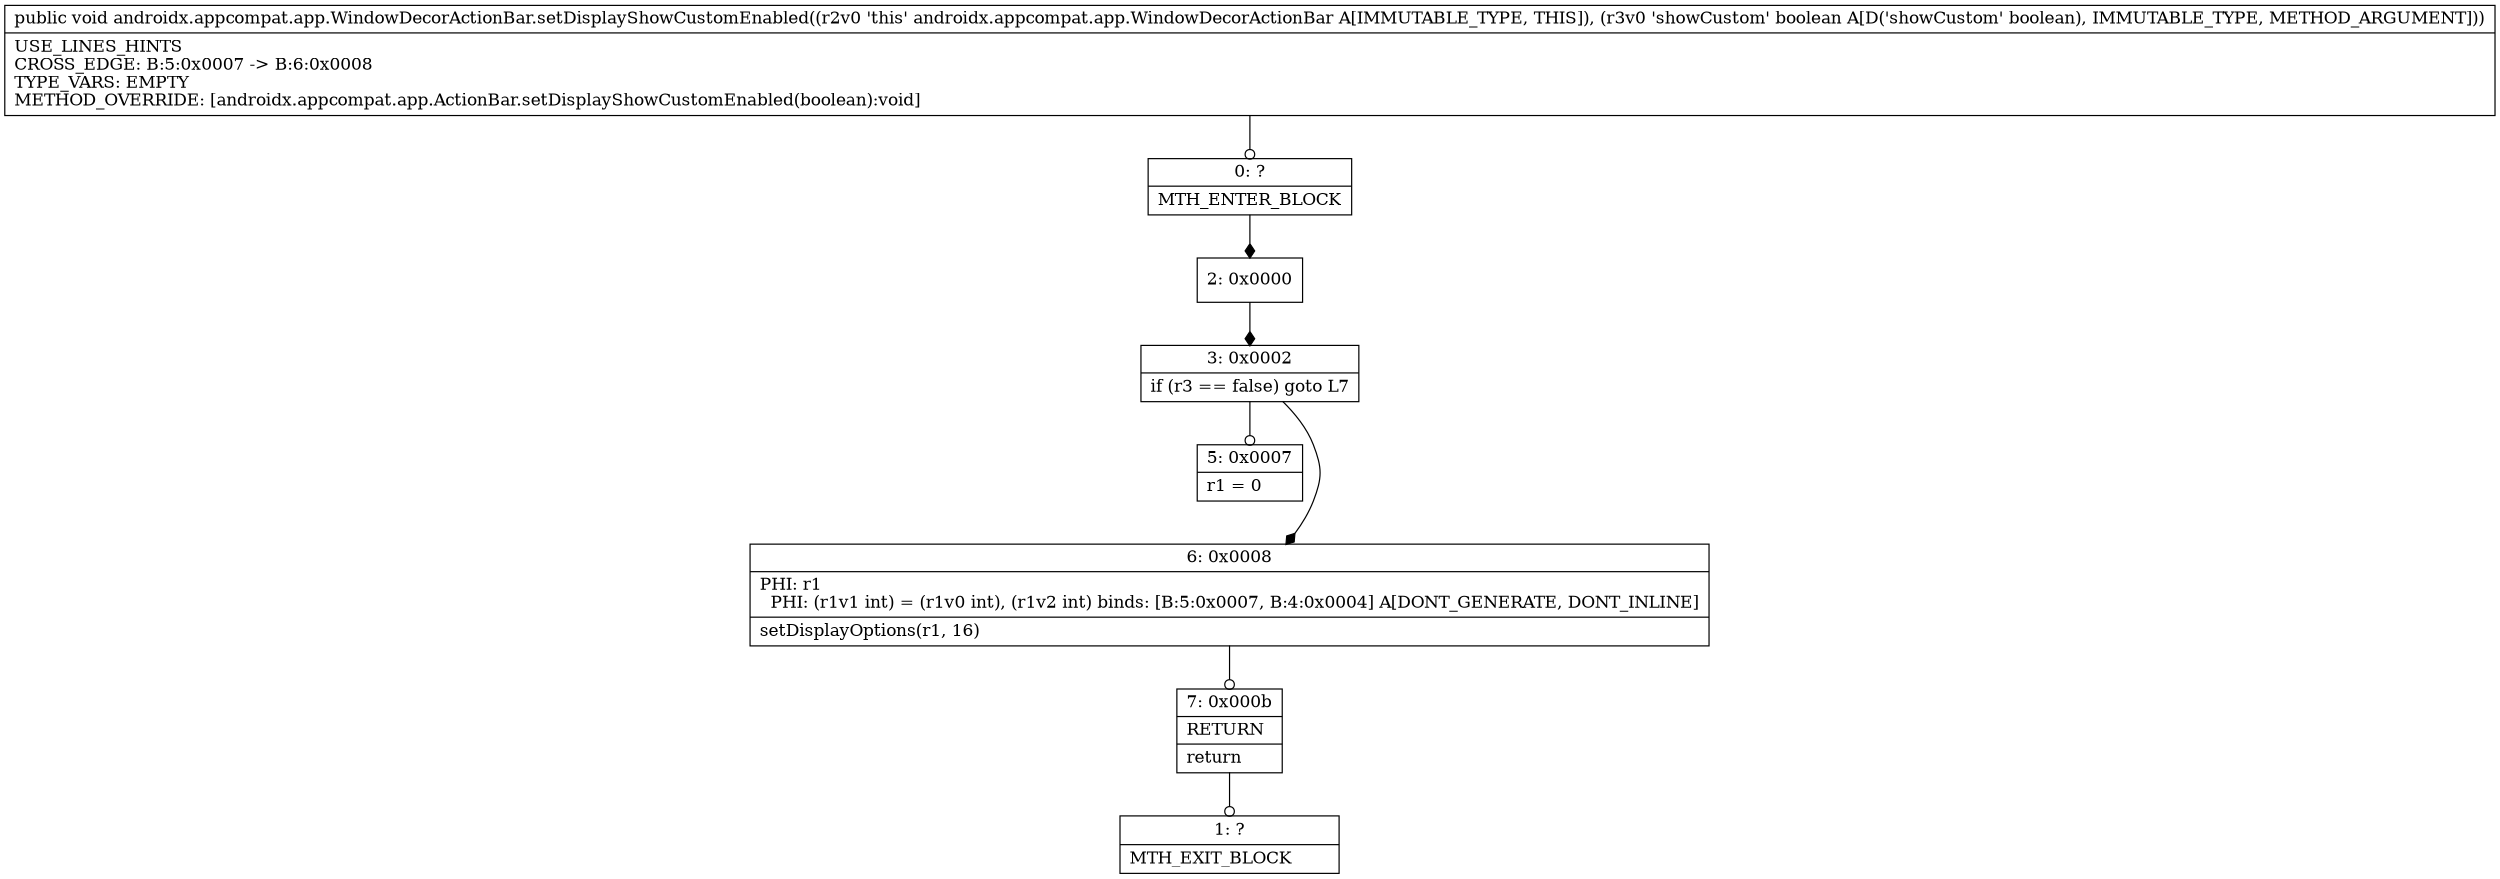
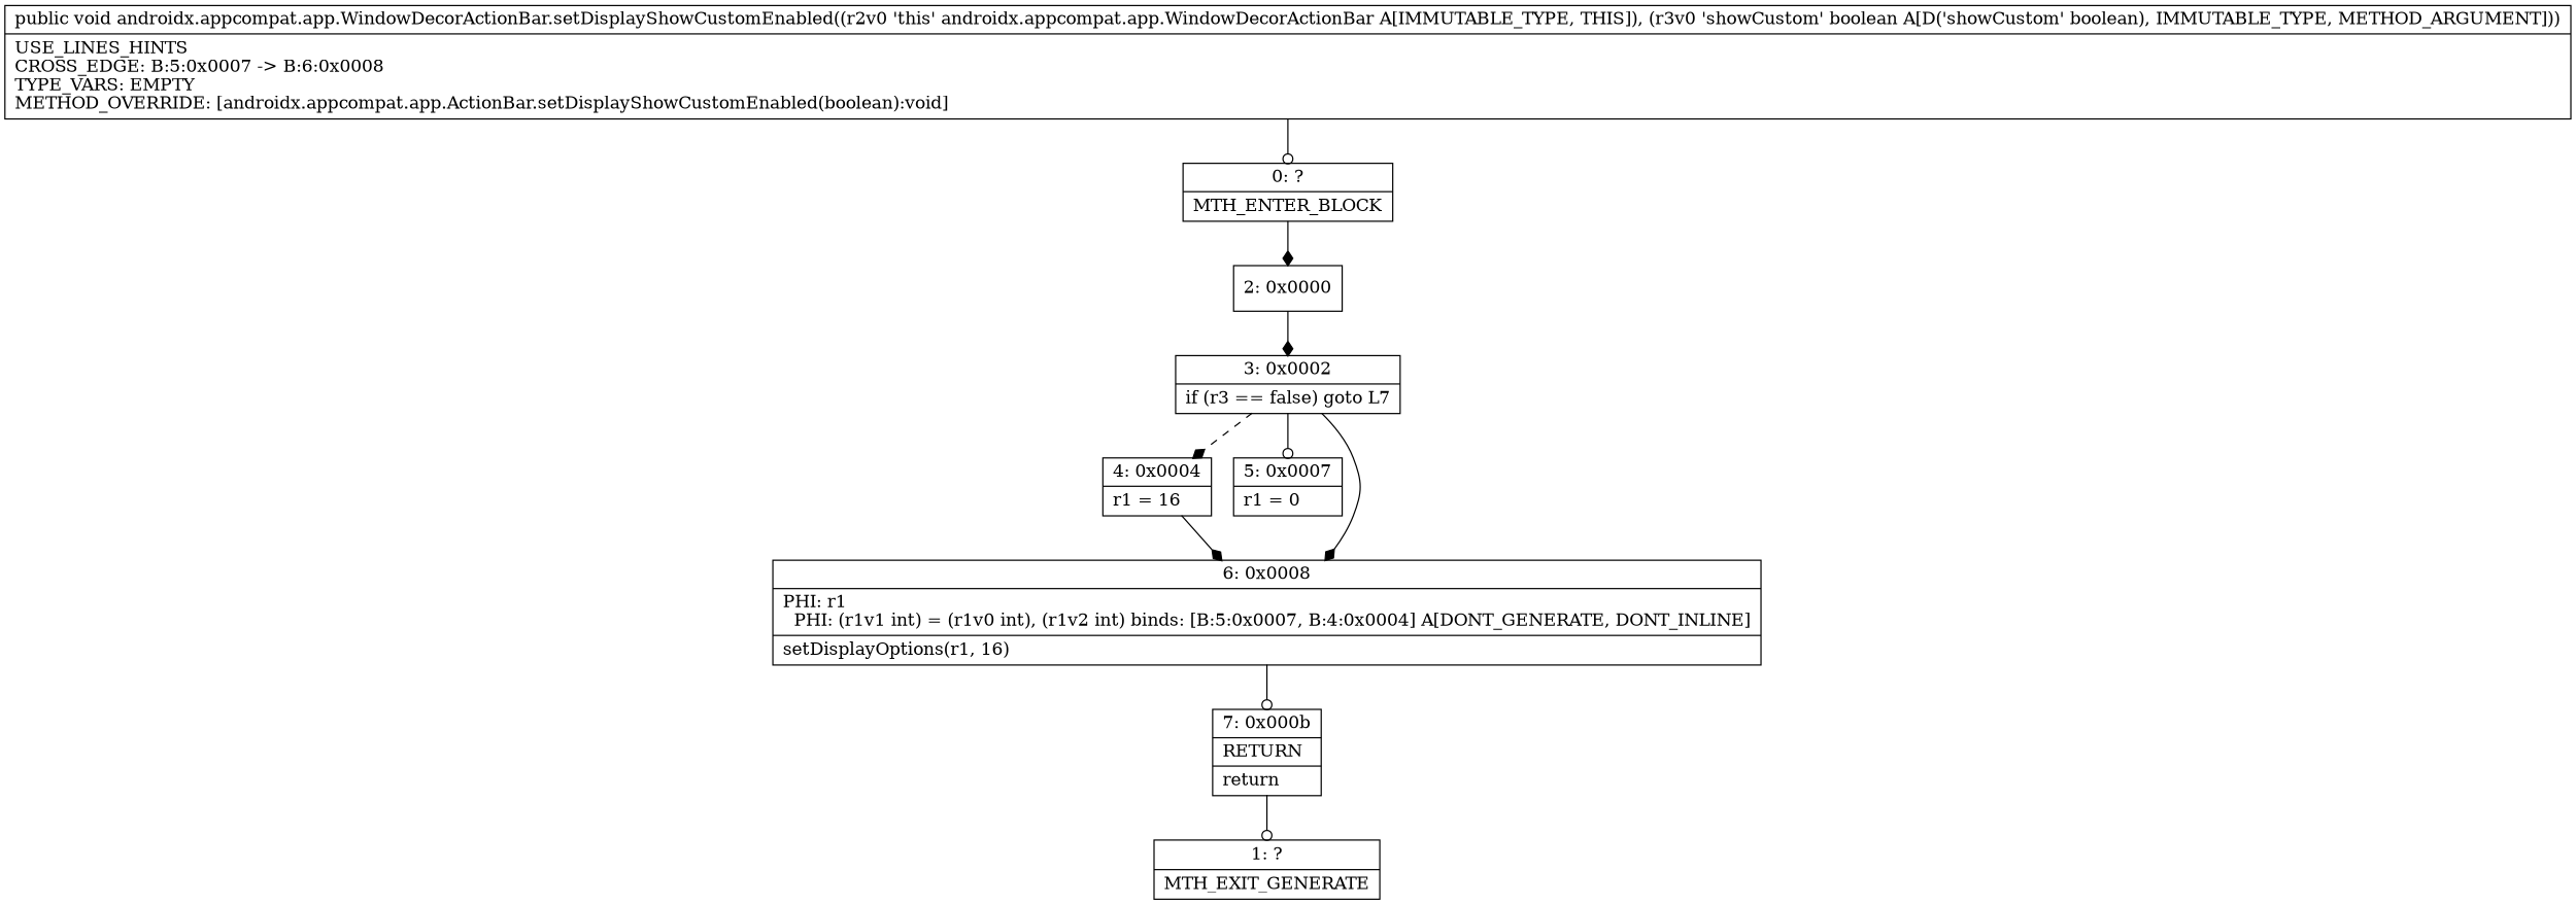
  digraph {
    node [shape=record]
    edge [arrowhead=diamond]
    n1 [label="{0\:\ ?|MTH_ENTER_BLOCK\l}"]
    n2 [label="{2\:\ 0x0000}"]
    n3 [label="{3\:\ 0x0002|if (r3 == false) goto L7\l}"]
+   n4 [label="{4\:\ 0x0004|r1 = 16\l}"]
    n5 [label="{5\:\ 0x0007|r1 = 0\l}"]
    n6 [label="{6\:\ 0x0008|PHI: r1 \l  PHI: (r1v1 int) = (r1v0 int), (r1v2 int) binds: [B:5:0x0007, B:4:0x0004] A[DONT_GENERATE, DONT_INLINE]\l|setDisplayOptions(r1, 16)\l}"]
    n7 [label="{7\:\ 0x000b|RETURN\l|return\l}"]
-   n8 [label="{1\:\ ?|MTH_EXIT_BLOCK\l}"]
+   n8 [label="{1\:\ ?|MTH_EXIT_GENERATE\l}"]
    n9 [label="{public void androidx.appcompat.app.WindowDecorActionBar.setDisplayShowCustomEnabled((r2v0 'this' androidx.appcompat.app.WindowDecorActionBar A[IMMUTABLE_TYPE, THIS]), (r3v0 'showCustom' boolean A[D('showCustom' boolean), IMMUTABLE_TYPE, METHOD_ARGUMENT]))  | USE_LINES_HINTS\lCROSS_EDGE: B:5:0x0007 \-\> B:6:0x0008\lTYPE_VARS: EMPTY\lMETHOD_OVERRIDE: [androidx.appcompat.app.ActionBar.setDisplayShowCustomEnabled(boolean):void]\l}"]
    n1 -> n2
    n2 -> n3
+   n3 -> n4 [style=dashed]
    n3 -> n5 [arrowhead=odot]
    n3 -> n6
+   n4 -> n6
    n6 -> n7 [arrowhead=odot]
    n7 -> n8 [arrowhead=odot]
    n9 -> n1 [arrowhead=odot]
  }
